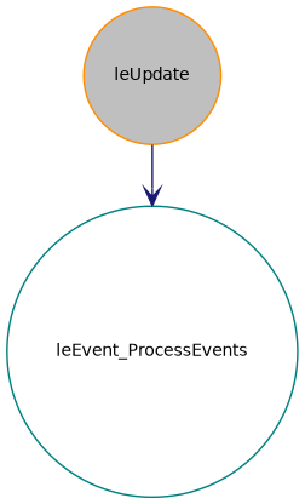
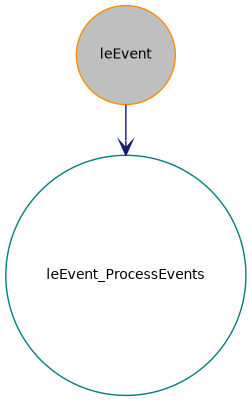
  digraph {
    rankdir=TB
    node [fontname=Helvetica fontsize=10 shape=circle style=filled]
-   n1 [color=darkorange fillcolor=grey75 fontcolor=black height=0.2 label=leUpdate width=0.4]
+   n1 [color=darkorange fillcolor=grey75 fontcolor=black height=0.2 label=leEvent width=0.4]
    n2 [color=teal fillcolor=white height=0.2 label=leEvent_ProcessEvents width=0.4]
    n1 -> n2 [color=midnightblue fontname=Helvetica fontsize=10 labelfontname=Helvetica labelfontsize=10 style=solid arrowhead=vee]
  }
